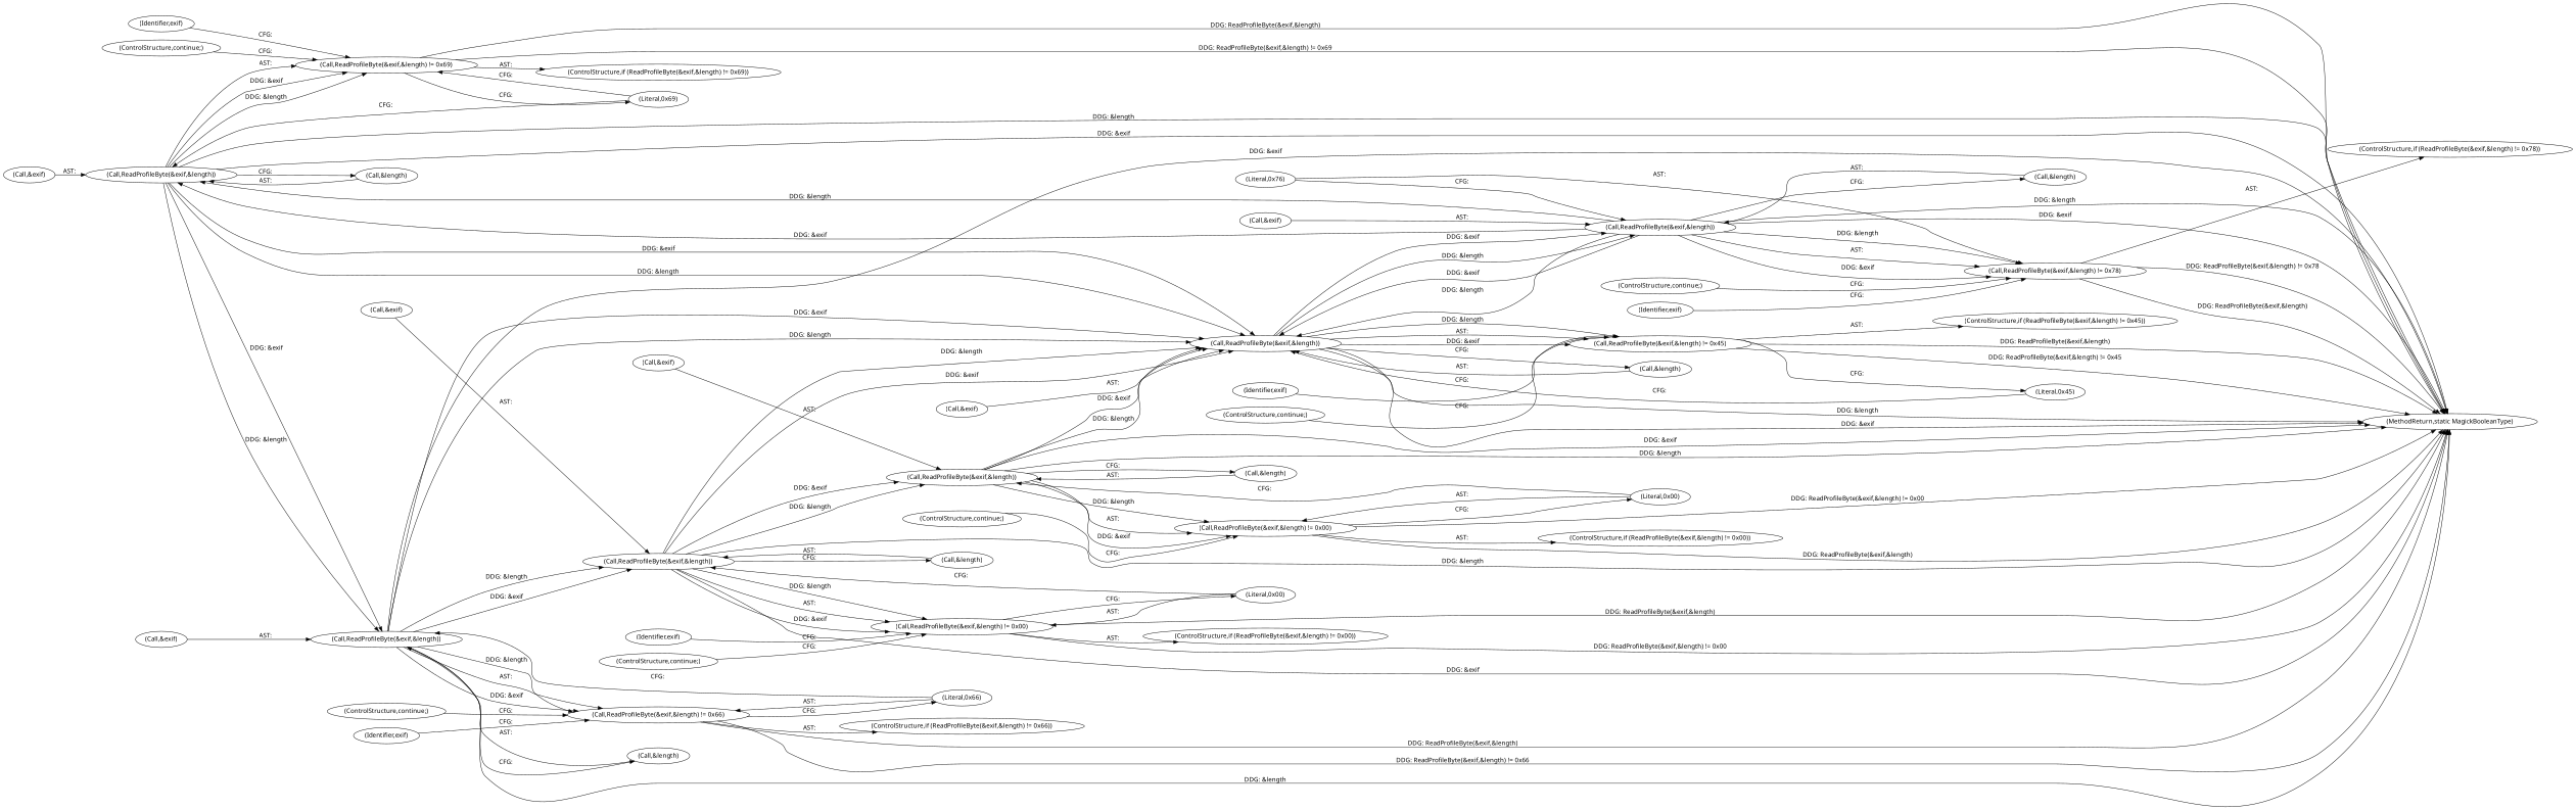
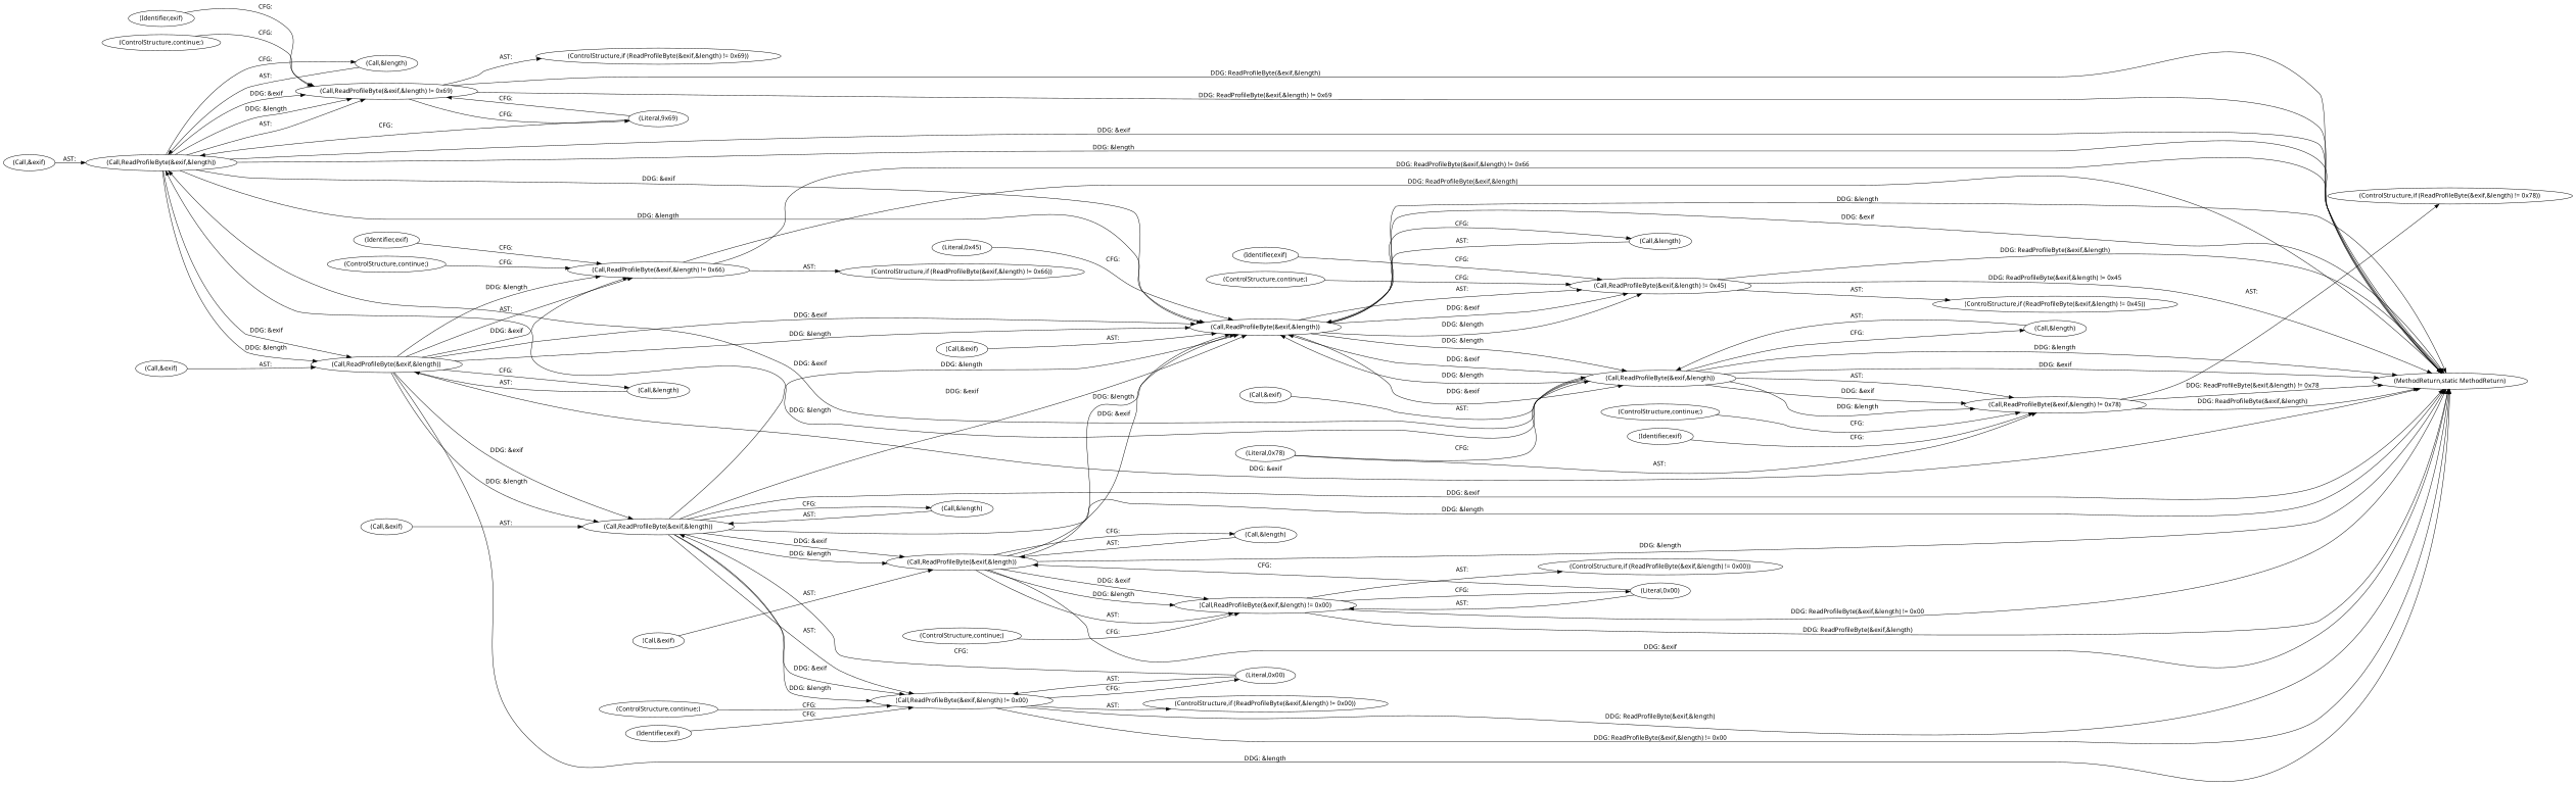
  digraph {
    fontname="Noto Sans"
    rankdir=LR
    node [fontname="Noto Sans"]
    edge [fontname="Noto Sans"]
    n1 [label="(Call,ReadProfileByte(&exif,&length))"]
    n2 [label="(Call,ReadProfileByte(&exif,&length))"]
    n3 [label="(Call,ReadProfileByte(&exif,&length))"]
    n4 [label="(Call,ReadProfileByte(&exif,&length) != 0x69)"]
    n5 [label="(Call,&length)"]
-   n6 [label="(MethodReturn,static MagickBooleanType)"]
+   n6 [label="(MethodReturn,static MethodReturn)"]
    n7 [label="(Call,ReadProfileByte(&exif,&length))"]
    n8 [label="(Call,ReadProfileByte(&exif,&length) != 0x45)"]
    n9 [label="(Call,&length)"]
    n10 [label="(Call,ReadProfileByte(&exif,&length))"]
    n11 [label="(Call,ReadProfileByte(&exif,&length) != 0x66)"]
    n12 [label="(Call,&length)"]
    n13 [label="(ControlStructure,if (ReadProfileByte(&exif,&length) != 0x69))"]
-   n14 [label="(Literal,0x69)"]
+   n14 [label="(Literal,9x69)"]
    n15 [label="(Call,ReadProfileByte(&exif,&length) != 0x78)"]
    n16 [label="(Call,&length)"]
    n17 [label="(ControlStructure,if (ReadProfileByte(&exif,&length) != 0x78))"]
    n18 [label="(ControlStructure,if (ReadProfileByte(&exif,&length) != 0x45))"]
    n19 [label="(Literal,0x45)"]
    n20 [label="(Call,ReadProfileByte(&exif,&length))"]
    n21 [label="(Call,ReadProfileByte(&exif,&length) != 0x00)"]
    n22 [label="(Call,&length)"]
    n23 [label="(Call,ReadProfileByte(&exif,&length) != 0x00)"]
    n24 [label="(Call,&length)"]
    n25 [label="(ControlStructure,if (ReadProfileByte(&exif,&length) != 0x00))"]
    n26 [label="(Literal,0x00)"]
    n27 [label="(ControlStructure,if (ReadProfileByte(&exif,&length) != 0x66))"]
-   n28 [label="(Literal,0x66)"]
    n29 [label="(ControlStructure,if (ReadProfileByte(&exif,&length) != 0x00))"]
    n30 [label="(Literal,0x00)"]
-   n31 [label="(Literal,0x76)"]
+   n31 [label="(Literal,0x78)"]
    n32 [label="(Identifier,exif)"]
    n33 [label="(Call,&exif)"]
    n34 [label="(ControlStructure,continue;)"]
    n35 [label="(ControlStructure,continue;)"]
    n36 [label="(Call,&exif)"]
    n37 [label="(Call,&exif)"]
    n38 [label="(Call,&exif)"]
    n39 [label="(Identifier,exif)"]
    n40 [label="(ControlStructure,continue;)"]
    n41 [label="(Identifier,exif)"]
    n42 [label="(Identifier,exif)"]
    n43 [label="(Identifier,exif)"]
    n44 [label="(Call,&exif)"]
    n45 [label="(Call,&exif)"]
    n46 [label="(ControlStructure,continue;)"]
    n47 [label="(ControlStructure,continue;)"]
    n48 [label="(ControlStructure,continue;)"]
    n1 -> n2 [label="DDG: &exif"]
    n1 -> n2 [label="DDG: &length"]
    n1 -> n3 [label="DDG: &exif"]
    n1 -> n3 [label="DDG: &length"]
    n1 -> n4 [label="AST: "]
    n1 -> n4 [label="DDG: &exif"]
    n1 -> n4 [label="DDG: &length"]
    n1 -> n5 [label="CFG: "]
    n1 -> n6 [label="DDG: &length"]
    n1 -> n6 [label="DDG: &exif"]
    n2 -> n6 [label="DDG: &length"]
    n2 -> n6 [label="DDG: &exif"]
    n2 -> n7 [label="DDG: &exif"]
    n2 -> n7 [label="DDG: &length"]
    n2 -> n8 [label="AST: "]
    n2 -> n8 [label="DDG: &exif"]
    n2 -> n8 [label="DDG: &length"]
    n2 -> n9 [label="CFG: "]
    n3 -> n2 [label="DDG: &exif"]
    n3 -> n2 [label="DDG: &length"]
    n3 -> n6 [label="DDG: &length"]
    n3 -> n6 [label="DDG: &exif"]
    n3 -> n10 [label="DDG: &exif"]
    n3 -> n10 [label="DDG: &length"]
    n3 -> n11 [label="AST: "]
    n3 -> n11 [label="DDG: &exif"]
    n3 -> n11 [label="DDG: &length"]
    n3 -> n12 [label="CFG: "]
    n4 -> n6 [label="DDG: ReadProfileByte(&exif,&length)"]
    n4 -> n6 [label="DDG: ReadProfileByte(&exif,&length) != 0x69"]
    n4 -> n13 [label="AST: "]
    n4 -> n14 [label="CFG: "]
    n5 -> n1 [label="AST: "]
    n7 -> n1 [label="DDG: &exif"]
    n7 -> n1 [label="DDG: &length"]
    n7 -> n2 [label="DDG: &exif"]
    n7 -> n2 [label="DDG: &length"]
    n7 -> n6 [label="DDG: &length"]
    n7 -> n6 [label="DDG: &exif"]
    n7 -> n15 [label="AST: "]
    n7 -> n15 [label="DDG: &exif"]
    n7 -> n15 [label="DDG: &length"]
    n7 -> n16 [label="CFG: "]
    n8 -> n6 [label="DDG: ReadProfileByte(&exif,&length)"]
    n8 -> n6 [label="DDG: ReadProfileByte(&exif,&length) != 0x45"]
    n8 -> n18 [label="AST: "]
-   n8 -> n19 [label="CFG: "]
    n9 -> n2 [label="AST: "]
    n10 -> n2 [label="DDG: &exif"]
    n10 -> n2 [label="DDG: &length"]
    n10 -> n6 [label="DDG: &exif"]
    n10 -> n6 [label="DDG: &length"]
    n10 -> n20 [label="DDG: &exif"]
    n10 -> n20 [label="DDG: &length"]
    n10 -> n21 [label="AST: "]
    n10 -> n21 [label="DDG: &exif"]
    n10 -> n21 [label="DDG: &length"]
    n10 -> n22 [label="CFG: "]
    n11 -> n6 [label="DDG: ReadProfileByte(&exif,&length) != 0x66"]
    n11 -> n6 [label="DDG: ReadProfileByte(&exif,&length)"]
    n11 -> n27 [label="AST: "]
-   n11 -> n28 [label="CFG: "]
    n12 -> n3 [label="AST: "]
    n14 -> n1 [label="CFG: "]
    n14 -> n4 [label="CFG: "]
    n15 -> n6 [label="DDG: ReadProfileByte(&exif,&length) != 0x78"]
    n15 -> n6 [label="DDG: ReadProfileByte(&exif,&length)"]
    n15 -> n17 [label="AST: "]
    n16 -> n7 [label="AST: "]
    n19 -> n2 [label="CFG: "]
    n20 -> n2 [label="DDG: &exif"]
    n20 -> n2 [label="DDG: &length"]
    n20 -> n6 [label="DDG: &exif"]
    n20 -> n6 [label="DDG: &length"]
    n20 -> n23 [label="AST: "]
    n20 -> n23 [label="DDG: &exif"]
    n20 -> n23 [label="DDG: &length"]
    n20 -> n24 [label="CFG: "]
    n21 -> n6 [label="DDG: ReadProfileByte(&exif,&length)"]
    n21 -> n6 [label="DDG: ReadProfileByte(&exif,&length) != 0x00"]
    n21 -> n25 [label="AST: "]
    n21 -> n26 [label="CFG: "]
    n22 -> n10 [label="AST: "]
    n23 -> n6 [label="DDG: ReadProfileByte(&exif,&length)"]
    n23 -> n6 [label="DDG: ReadProfileByte(&exif,&length) != 0x00"]
    n23 -> n29 [label="AST: "]
    n23 -> n30 [label="CFG: "]
    n24 -> n20 [label="AST: "]
    n26 -> n10 [label="CFG: "]
    n26 -> n21 [label="AST: "]
-   n28 -> n3 [label="CFG: "]
-   n28 -> n11 [label="AST: "]
    n30 -> n20 [label="CFG: "]
    n30 -> n23 [label="AST: "]
    n31 -> n7 [label="CFG: "]
    n31 -> n15 [label="AST: "]
    n32 -> n8 [label="CFG: "]
    n33 -> n1 [label="AST: "]
    n34 -> n8 [label="CFG: "]
    n35 -> n21 [label="CFG: "]
    n36 -> n3 [label="AST: "]
    n37 -> n7 [label="AST: "]
    n38 -> n2 [label="AST: "]
    n39 -> n11 [label="CFG: "]
    n40 -> n11 [label="CFG: "]
    n41 -> n21 [label="CFG: "]
    n42 -> n15 [label="CFG: "]
    n43 -> n4 [label="CFG: "]
    n44 -> n10 [label="AST: "]
    n45 -> n20 [label="AST: "]
    n46 -> n4 [label="CFG: "]
    n47 -> n15 [label="CFG: "]
    n48 -> n23 [label="CFG: "]
  }
